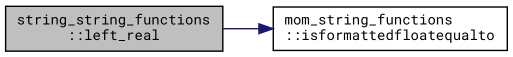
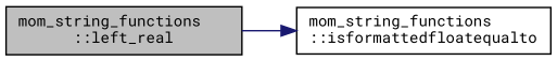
  digraph {
    rankdir=LR
    fontname="Roboto Mono"
    node [color=black fontname="Roboto Mono" fontsize=10 shape=record style=filled]
-   n1 [fillcolor=grey75 fontcolor=black height=0.2 label="string_string_functions\l::left_real" width=0.4]
+   n1 [fillcolor=grey75 fontcolor=black height=0.2 label="mom_string_functions\l::left_real" width=0.4]
    n2 [fillcolor=white height=0.2 label="mom_string_functions\l::isformattedfloatequalto" width=0.4]
    n1 -> n2 [color=midnightblue fontname="Roboto Mono" fontsize=10 labelfontname=Helvetica labelfontsize=10 style=solid]
  }
